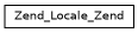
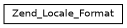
  digraph {
    rankdir=LR
-   n1 [color=black fillcolor=white fontname=Helvetica fontsize=10 height=0.2 label=Zend_Locale_Zend shape=record style=filled width=0.4]
+   n1 [color=black fillcolor=white fontname=Helvetica fontsize=10 height=0.2 label=Zend_Locale_Format shape=record style=filled width=0.4]
  }
